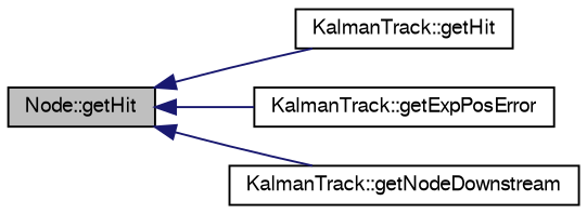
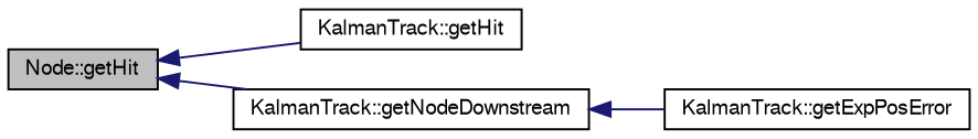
  digraph {
    rankdir=LR
    node [color=black fontname=FreeSans fontsize=10 shape=record]
    edge [color=midnightblue dir=back fontname=FreeSans fontsize=10 labelfontname=FreeSans labelfontsize=10 style=solid]
    n1 [fillcolor=grey75 fontcolor=black height=0.2 label="Node::getHit" style=filled width=0.4]
    n2 [height=0.2 label="KalmanTrack::getHit" width=0.4]
    n3 [height=0.2 label="KalmanTrack::getExpPosError" width=0.4]
    n4 [height=0.2 label="KalmanTrack::getNodeDownstream" width=0.4]
    n1 -> n2
-   n1 -> n3
+   n4 -> n3
    n1 -> n4
  }
